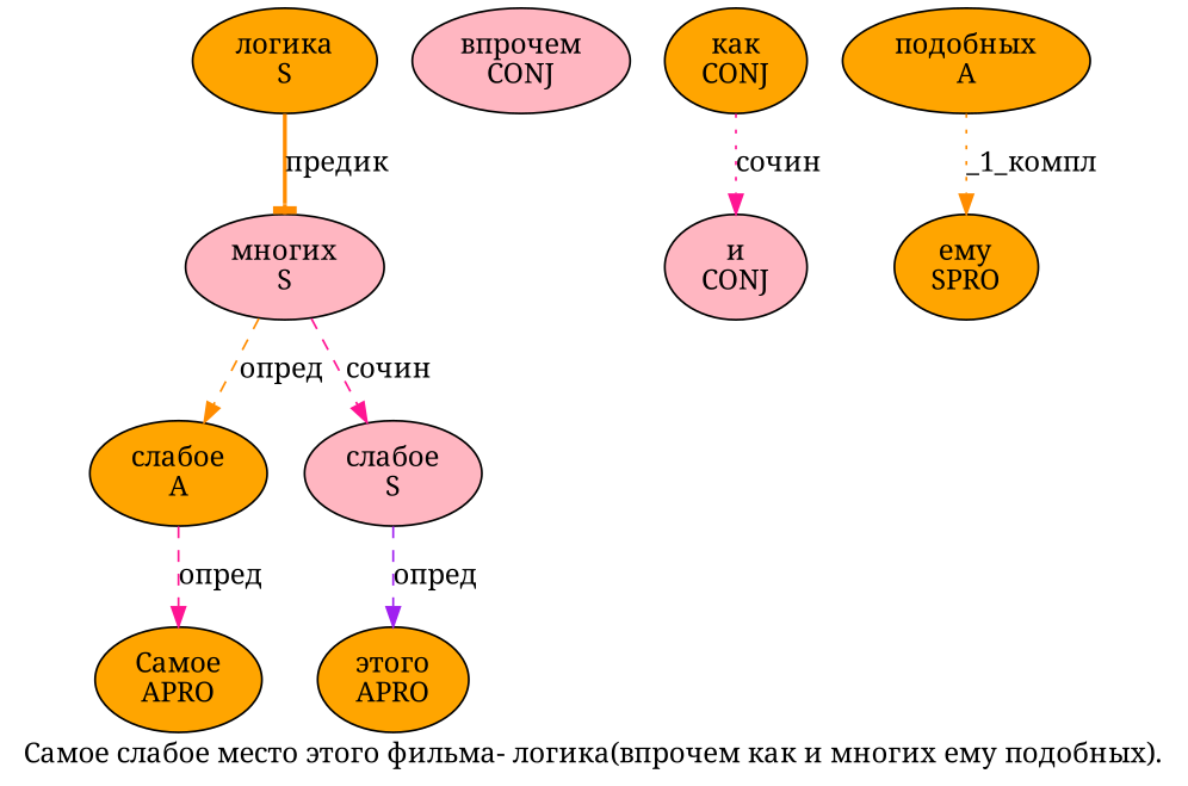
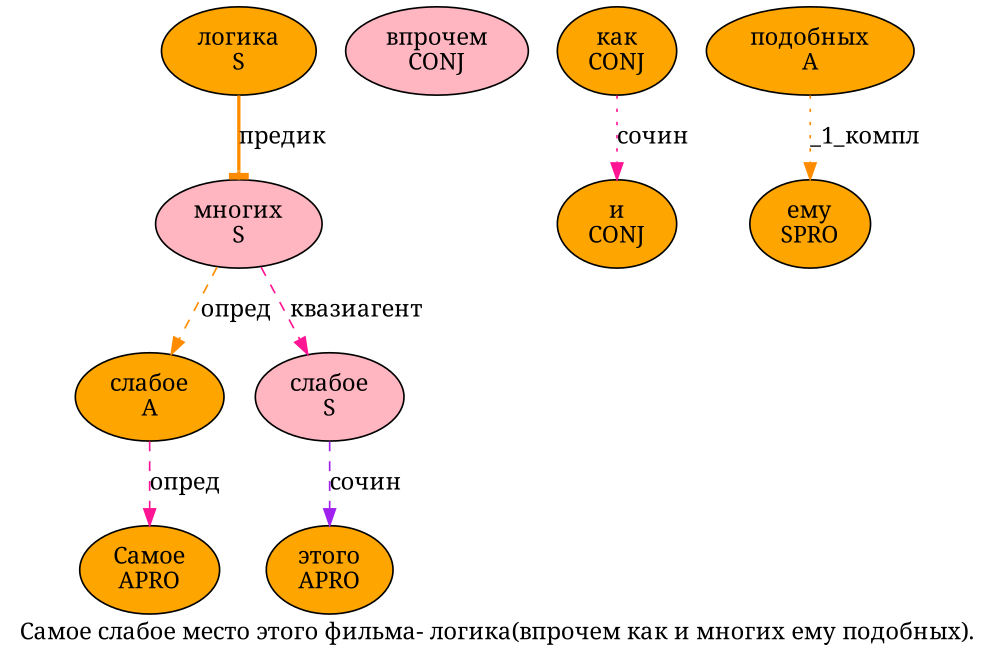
  digraph {
    fontname="Noto Serif"
    label="Самое слабое место этого фильма- логика(впрочем как и многих ему подобных)."
    node [fillcolor=orange fontname="Noto Serif" penwidth=1 shape=ellipse style=filled]
    edge [arrowhead=normal color=deeppink fontname="Noto Serif" style=dashed]
    n1 [label="Самое\nAPRO"]
    n2 [label="слабое\nA"]
    n3 [fillcolor=lightpink label="многих\nS"]
    n4 [fillcolor=lightpink label="слабое\nS"]
    n5 [label="этого\nAPRO"]
    n6 [label="логика\nS"]
    n7 [fillcolor=lightpink label="впрочем\nCONJ"]
    n8 [label="как\nCONJ"]
-   n9 [fillcolor=lightpink label="и\nCONJ"]
+   n9 [label="и\nCONJ"]
    n10 [label="подобных\nA"]
    n11 [label="ему\nSPRO"]
    n2 -> n1 [label="опред"]
    n3 -> n2 [color=darkorange label="опред"]
-   n3 -> n4 [label="сочин"]
-   n4 -> n5 [color=purple label="опред"]
+   n3 -> n4 [label="квазиагент"]
+   n4 -> n5 [color=purple label="сочин"]
    n6 -> n3 [arrowhead=tee color=darkorange label="предик" style=bold]
    n8 -> n9 [label="сочин" style=dotted]
    n10 -> n11 [color=darkorange label="_1_компл" style=dotted]
  }
